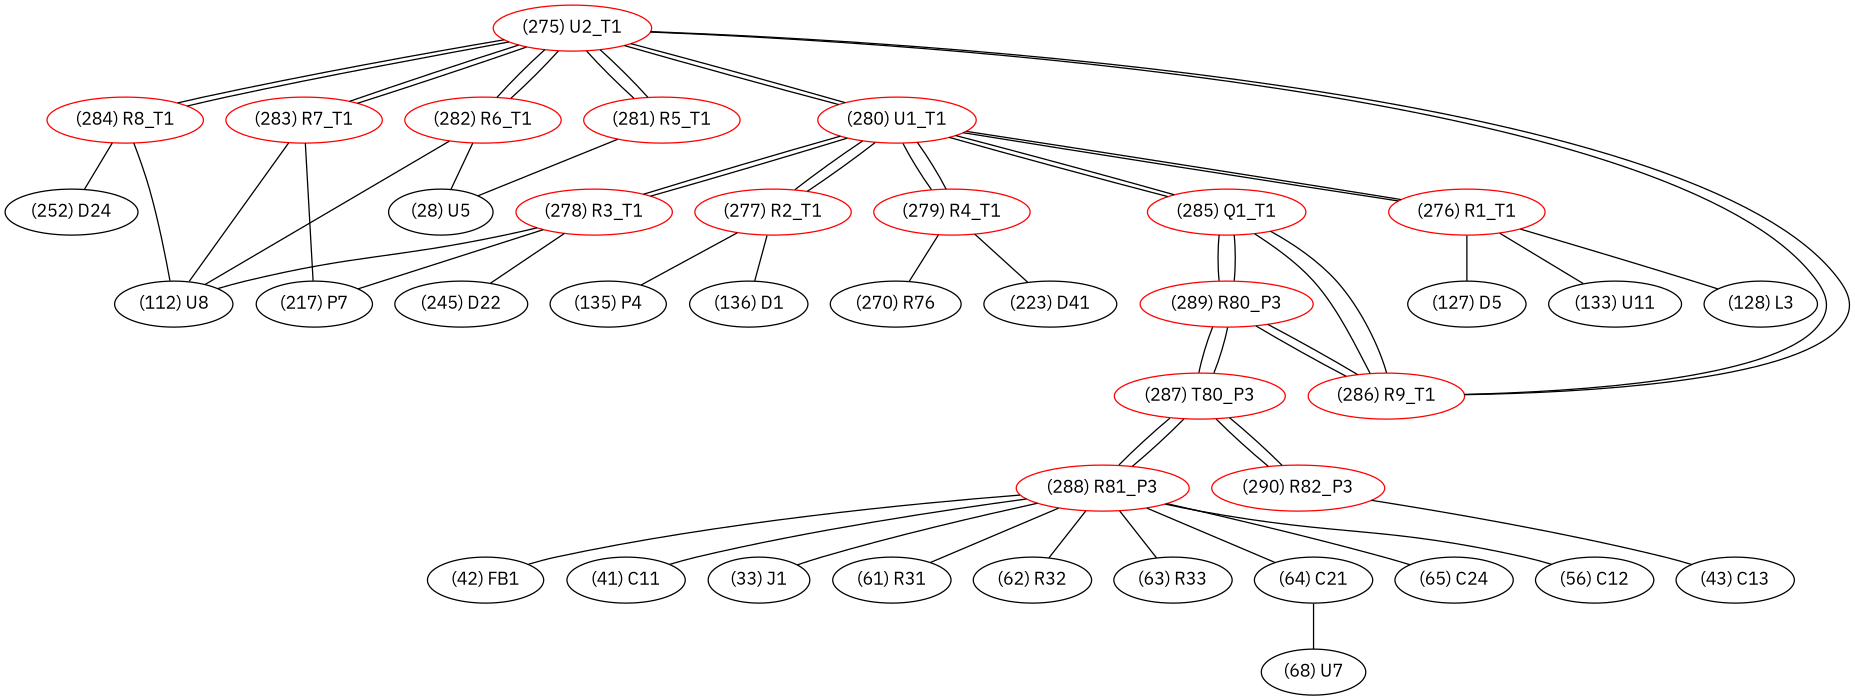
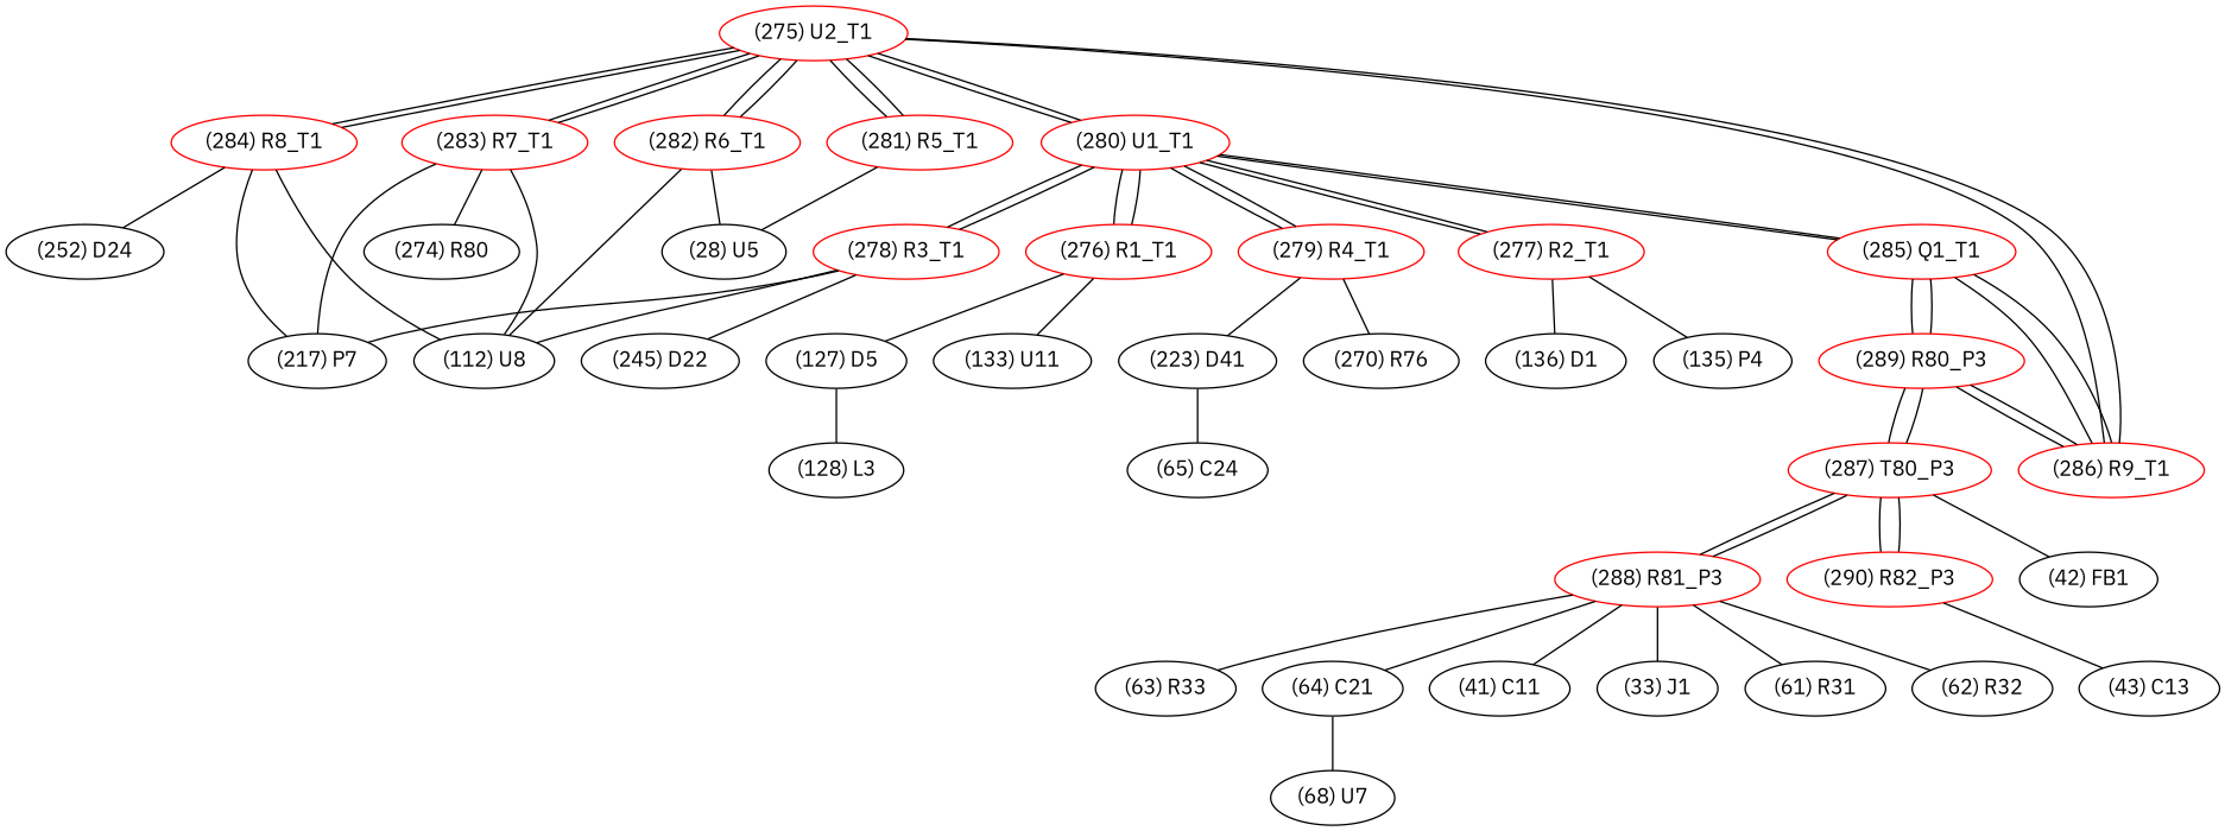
  graph {
    fontname="IBM Plex Sans"
    node [fontname="IBM Plex Sans"]
    edge [fontname="IBM Plex Sans"]
    n1 [color=red label="(275) U2_T1"]
    n2 [color=red label="(284) R8_T1"]
    n3 [color=red label="(283) R7_T1"]
    n4 [color=red label="(282) R6_T1"]
    n5 [color=red label="(281) R5_T1"]
    n6 [color=red label="(280) U1_T1"]
    n7 [color=red label="(286) R9_T1"]
    n8 [label="(217) P7"]
    n9 [label="(112) U8"]
    n10 [label="(252) D24"]
+   n11 [label="(274) R80"]
    n12 [label="(28) U5"]
    n13 [color=red label="(276) R1_T1"]
    n14 [color=red label="(277) R2_T1"]
    n15 [color=red label="(278) R3_T1"]
    n16 [color=red label="(279) R4_T1"]
    n17 [color=red label="(285) Q1_T1"]
    n18 [color=red label="(289) R80_P3"]
    n19 [label="(128) L3"]
    n20 [label="(127) D5"]
    n21 [label="(133) U11"]
    n22 [label="(135) P4"]
    n23 [label="(136) D1"]
    n24 [label="(245) D22"]
    n25 [label="(223) D41"]
    n26 [label="(270) R76"]
    n27 [color=red label="(287) T80_P3"]
    n28 [color=red label="(288) R81_P3"]
    n29 [color=red label="(290) R82_P3"]
-   n30 [label="(56) C12"]
    n31 [label="(42) FB1"]
    n32 [label="(41) C11"]
    n33 [label="(33) J1"]
    n34 [label="(61) R31"]
    n35 [label="(62) R32"]
    n36 [label="(63) R33"]
    n37 [label="(64) C21"]
    n38 [label="(65) C24"]
    n39 [label="(43) C13"]
    n40 [label="(68) U7"]
    n1 -- n2
    n1 -- n3
    n1 -- n4
    n1 -- n5
    n1 -- n6
    n1 -- n7
    n2 -- n1
+   n2 -- n8
    n2 -- n9
    n2 -- n10
    n3 -- n1
    n3 -- n8
    n3 -- n9
+   n3 -- n11
    n4 -- n1
    n4 -- n9
    n4 -- n12
    n5 -- n1
    n5 -- n12
    n6 -- n1
    n6 -- n13
    n6 -- n14
    n6 -- n15
    n6 -- n16
    n6 -- n17
    n7 -- n1
    n7 -- n17
    n7 -- n18
    n13 -- n6
-   n13 -- n19
+   n20 -- n19
    n13 -- n20
    n13 -- n21
    n14 -- n6
    n14 -- n22
    n14 -- n23
    n15 -- n6
    n15 -- n8
    n15 -- n9
    n15 -- n24
    n16 -- n6
    n16 -- n25
    n16 -- n26
    n17 -- n6
    n17 -- n7
    n17 -- n18
    n18 -- n7
    n18 -- n17
    n18 -- n27
    n27 -- n18
    n27 -- n28
    n27 -- n29
    n28 -- n27
-   n28 -- n30
-   n28 -- n31
+   n27 -- n31
    n28 -- n32
    n28 -- n33
    n28 -- n34
    n28 -- n35
    n28 -- n36
    n28 -- n37
-   n28 -- n38
+   n25 -- n38
    n29 -- n27
    n29 -- n39
    n37 -- n40
  }
